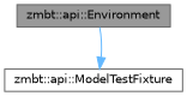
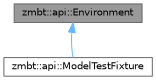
  digraph {
    node [color=gray40 fontname=Helvetica fontsize=10 shape=box style=filled]
    n1 [fillcolor=grey60 fontcolor=black height=0.2 label="zmbt::api::Environment" width=0.4]
    n2 [fillcolor=white height=0.2 label="zmbt::api::ModelTestFixture" width=0.4]
-   n2 -> n1 [color=steelblue1 dir=back fontname=Helvetica fontsize=10 labelfontname=Helvetica labelfontsize=10 style=solid]
+   n1 -> n2 [color=steelblue1 dir=back fontname=Helvetica fontsize=10 labelfontname=Helvetica labelfontsize=10 style=solid]
  }
